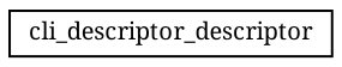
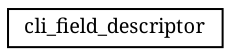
  digraph {
    rankdir=LR
    fontname="Noto Serif"
-   n1 [color=black fillcolor=white fontname="Noto Serif" fontsize=10 height=0.2 label=cli_descriptor_descriptor shape=record style=filled width=0.4]
+   n1 [color=black fillcolor=white fontname="Noto Serif" fontsize=10 height=0.2 label=cli_field_descriptor shape=record style=filled width=0.4]
  }
